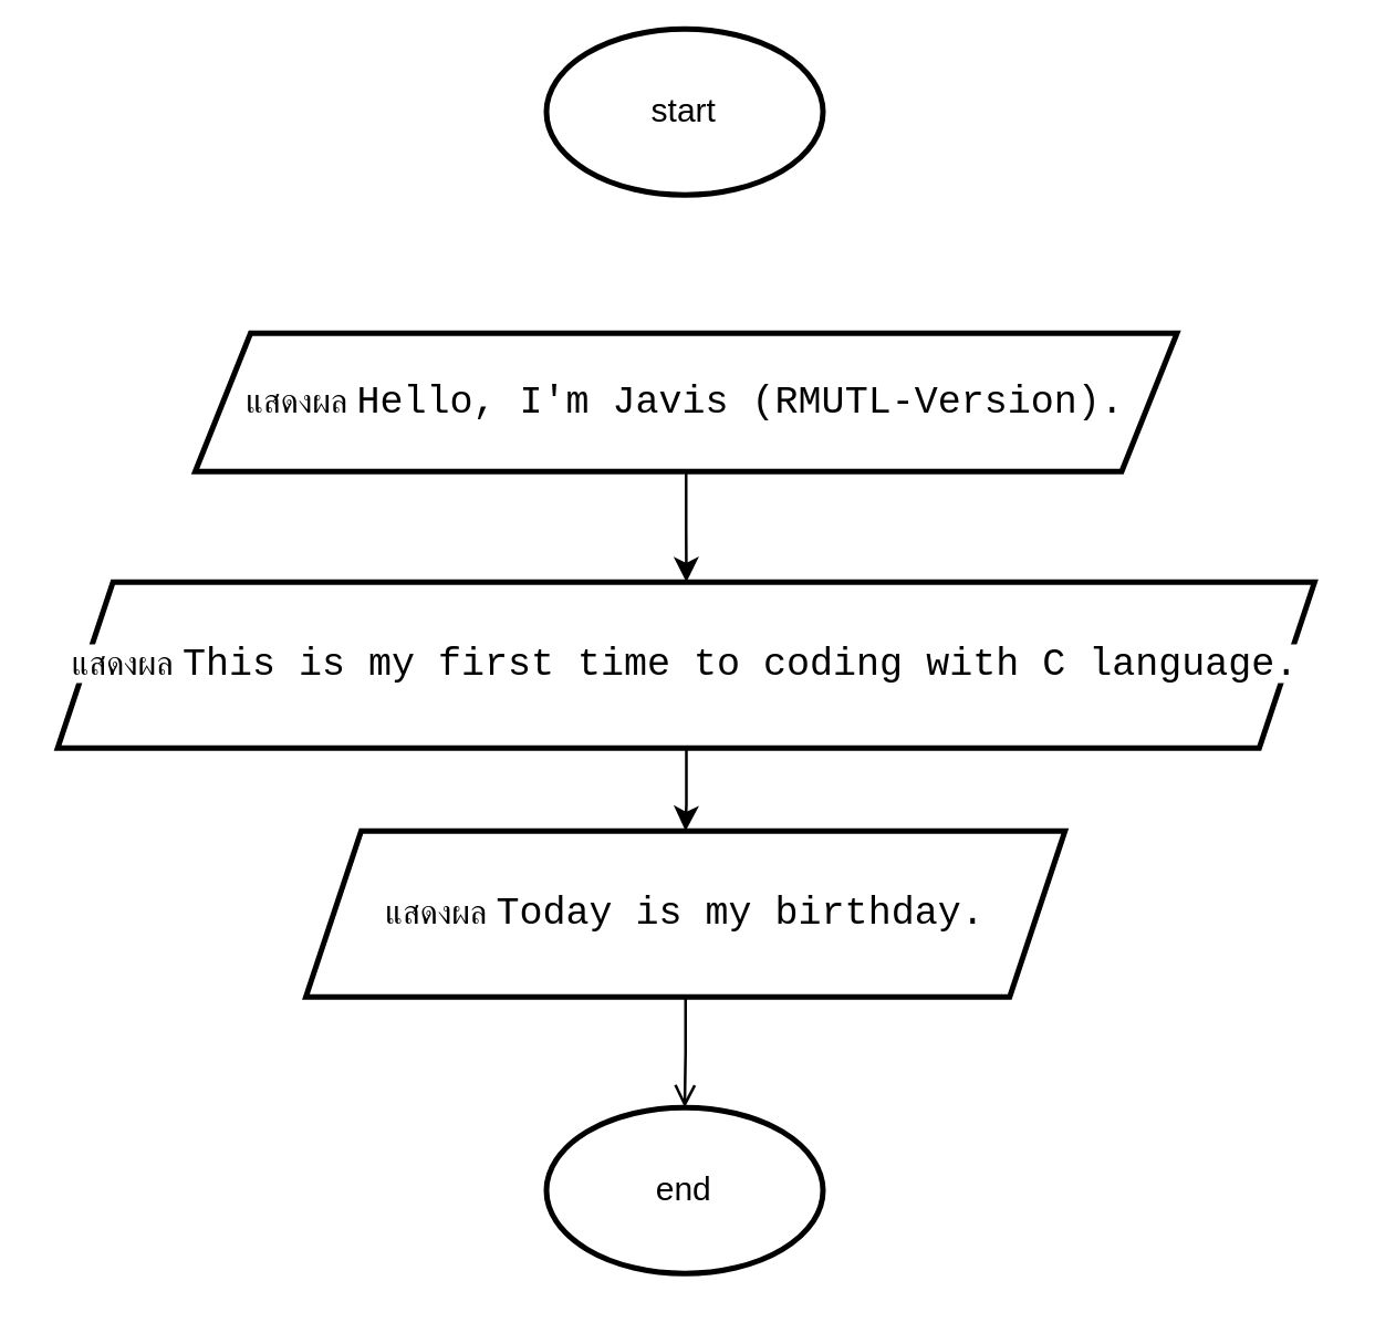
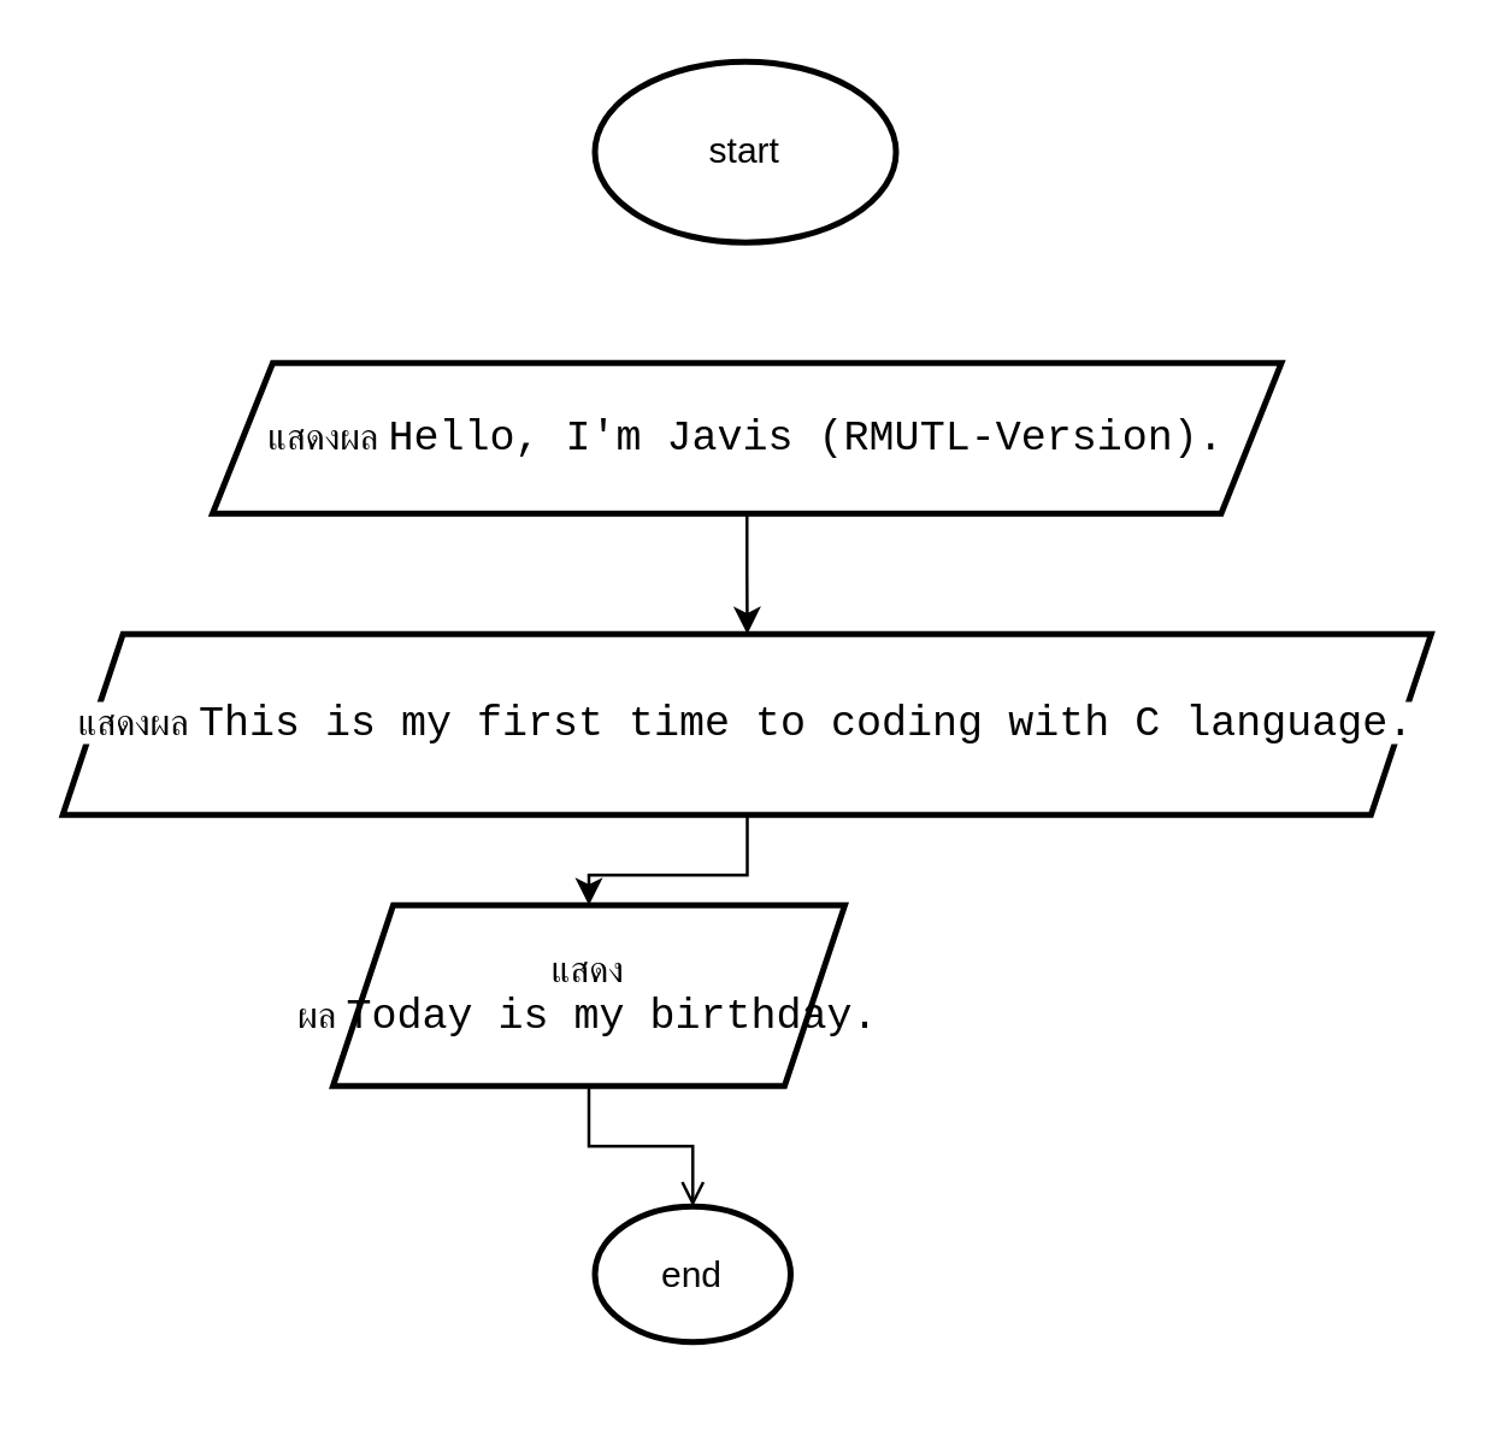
  <mxCell id="0" />
  <mxCell id="1" parent="0" />
- <mxCell id="2" value="start" style="strokeWidth=2;html=1;shape=mxgraph.flowchart.start_1;whiteSpace=wrap;" vertex="1" parent="1"><mxGeometry x="197" y="10" width="100" height="60" as="geometry" /></mxCell>
+ <mxCell id="2" value="start" style="strokeWidth=2;html=1;shape=mxgraph.flowchart.start_1;whiteSpace=wrap;" vertex="1" parent="1"><mxGeometry x="197" y="20" width="100" height="60" as="geometry" /></mxCell>
  <mxCell id="3" value="" style="edgeStyle=orthogonalEdgeStyle;rounded=0;orthogonalLoop=1;jettySize=auto;html=1;" edge="1" parent="1" source="4" target="6"><mxGeometry relative="1" as="geometry" /></mxCell>
  <mxCell id="4" value="แสดงผล&amp;nbsp;&lt;span style=&quot;font-family: Consolas, &amp;quot;Courier New&amp;quot;, monospace; font-size: 14px; white-space: pre; background-color: rgb(255, 255, 255);&quot;&gt;Hello, I'm Javis (RMUTL-Version).&lt;/span&gt;" style="shape=parallelogram;perimeter=parallelogramPerimeter;whiteSpace=wrap;html=1;fixedSize=1;strokeWidth=2;" vertex="1" parent="1"><mxGeometry x="70" y="120" width="355" height="50" as="geometry" /></mxCell>
  <mxCell id="5" value="" style="edgeStyle=orthogonalEdgeStyle;rounded=0;orthogonalLoop=1;jettySize=auto;html=1;" edge="1" parent="1" source="6" target="8"><mxGeometry relative="1" as="geometry" /></mxCell>
  <mxCell id="6" value="&lt;span style=&quot;background-color: rgb(255, 255, 255);&quot;&gt;แสดงผล&amp;nbsp;&lt;span style=&quot;font-family: Consolas, &amp;quot;Courier New&amp;quot;, monospace; font-size: 14px; white-space: pre;&quot;&gt;This is my first time to coding with C language.&lt;/span&gt;&lt;/span&gt;" style="shape=parallelogram;perimeter=parallelogramPerimeter;whiteSpace=wrap;html=1;fixedSize=1;strokeWidth=2;" vertex="1" parent="1"><mxGeometry x="20.25" y="210" width="454.5" height="60" as="geometry" /></mxCell>
  <mxCell id="7" value="" style="edgeStyle=orthogonalEdgeStyle;rounded=0;orthogonalLoop=1;jettySize=auto;html=1;endArrow=open;" edge="1" parent="1" source="8" target="9"><mxGeometry relative="1" as="geometry" /></mxCell>
- <mxCell id="8" value="แสดงผล&amp;nbsp;&lt;span style=&quot;font-family: Consolas, &amp;quot;Courier New&amp;quot;, monospace; font-size: 14px; white-space: pre;&quot;&gt;Today is my birthday.&lt;/span&gt;" style="shape=parallelogram;perimeter=parallelogramPerimeter;whiteSpace=wrap;html=1;fixedSize=1;strokeWidth=2;" vertex="1" parent="1"><mxGeometry x="110" y="300" width="274.5" height="60" as="geometry" /></mxCell>
- <mxCell id="9" value="end" style="strokeWidth=2;html=1;shape=mxgraph.flowchart.start_1;whiteSpace=wrap;" vertex="1" parent="1"><mxGeometry x="197" y="400" width="100" height="60" as="geometry" /></mxCell>
+ <mxCell id="8" value="แสดงผล&amp;nbsp;&lt;span style=&quot;font-family: Consolas, &amp;quot;Courier New&amp;quot;, monospace; font-size: 14px; white-space: pre;&quot;&gt;Today is my birthday.&lt;/span&gt;" style="shape=parallelogram;perimeter=parallelogramPerimeter;whiteSpace=wrap;html=1;fixedSize=1;strokeWidth=2;" vertex="1" parent="1"><mxGeometry x="110" y="300" width="170" height="60" as="geometry" /></mxCell>
+ <mxCell id="9" value="end" style="strokeWidth=2;html=1;shape=mxgraph.flowchart.start_1;whiteSpace=wrap;" vertex="1" parent="1"><mxGeometry x="197" y="400" width="65" height="45" as="geometry" /></mxCell>
